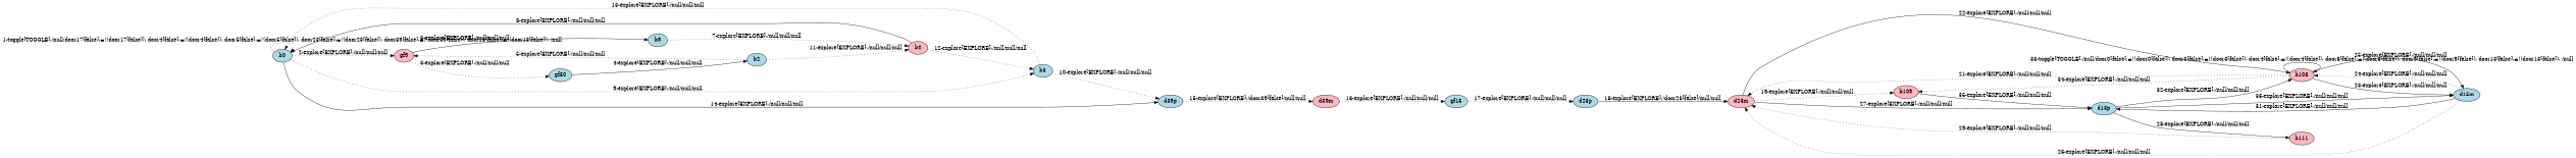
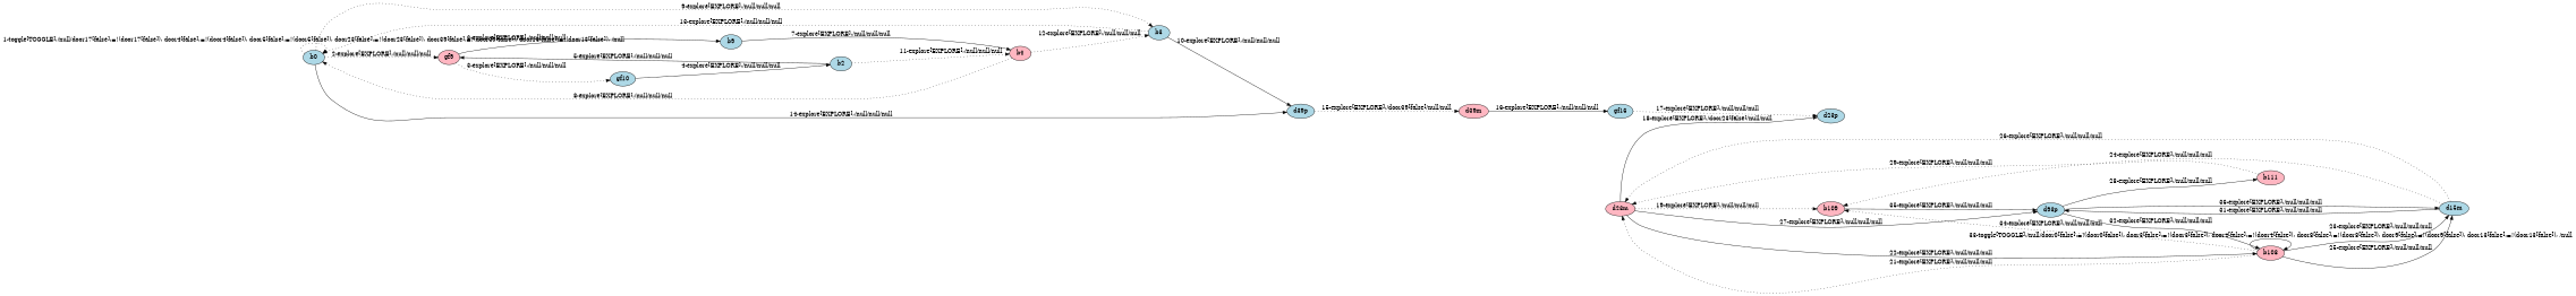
  digraph {
    rankdir=LR
    node [fillcolor=lightblue style=filled]
    edge [style=dotted]
    b0
    gf9 [fillcolor=lightpink]
    b3
    d39p
-   gf10 [label=gf80]
+   gf10
    n6 [label=b9]
    d39m [fillcolor=lightpink]
    b2
    b4 [fillcolor=lightpink]
    gf16
    d23p
    d23m [fillcolor=lightpink]
    b109 [fillcolor=lightpink]
    b108 [fillcolor=lightpink]
-   d13p
+   d13p [label=d93p]
    d15m
    b111 [fillcolor=lightpink]
    b0 -> b0 [label="1-toggle[TOGGLE];/null/door17[false]:=!(door17[false]); door4[false]:=!(door4[false]); door5[false]:=!(door5[false]); door23[false]:=!(door23[false]); door39[false]:=!(door39[false]); door13[false]:=!(door13[false]); /null"]
    b0 -> gf9 [label="2-explore[EXPLORE];/null/null/null"]
    b0 -> b3 [label="9-explore[EXPLORE];/null/null/null"]
    b0 -> d39p [label="14-explore[EXPLORE];/null/null/null" style=solid]
    gf9 -> gf10 [label="3-explore[EXPLORE];/null/null/null"]
    gf9 -> n6 [label="6-explore[EXPLORE];/null/null/null" style=solid]
    b3 -> b0 [label="13-explore[EXPLORE];/null/null/null"]
-   b3 -> d39p [label="10-explore[EXPLORE];/null/null/null"]
+   b3 -> d39p [label="10-explore[EXPLORE];/null/null/null" style=solid]
    d39p -> d39m [label="15-explore[EXPLORE];/door39[false]/null/null"]
    gf10 -> b2 [label="4-explore[EXPLORE];/null/null/null" style=solid]
-   n6 -> b4 [label="7-explore[EXPLORE];/null/null/null"]
-   d39m -> gf16 [label="16-explore[EXPLORE];/null/null/null"]
-   b2 -> gf9 [label="5-explore[EXPLORE];/null/null/null"]
+   n6 -> b4 [label="7-explore[EXPLORE];/null/null/null" style=solid]
+   d39m -> gf16 [label="16-explore[EXPLORE];/null/null/null" style=solid]
+   b2 -> gf9 [label="5-explore[EXPLORE];/null/null/null" style=solid]
    b2 -> b4 [label="11-explore[EXPLORE];/null/null/null"]
-   b4 -> b0 [label="8-explore[EXPLORE];/null/null/null" style=solid]
+   b4 -> b0 [label="8-explore[EXPLORE];/null/null/null"]
    b4 -> b3 [label="12-explore[EXPLORE];/null/null/null"]
    gf16 -> d23p [label="17-explore[EXPLORE];/null/null/null"]
-   d23p -> d23m [label="18-explore[EXPLORE];/door23[false]/null/null" style=solid]
+   d23m -> d23p [label="18-explore[EXPLORE];/door23[false]/null/null" style=solid]
    d23m -> b109 [label="19-explore[EXPLORE];/null/null/null"]
    d23m -> b108 [label="22-explore[EXPLORE];/null/null/null" style=solid]
    d23m -> d13p [label="27-explore[EXPLORE];/null/null/null" style=solid]
    b109 -> d13p [label="35-explore[EXPLORE];/null/null/null" style=solid]
    b108 -> d23m [label="21-explore[EXPLORE];/null/null/null"]
    b108 -> b109 [label="34-explore[EXPLORE];/null/null/null"]
    b108 -> b108 [label="33-toggle[TOGGLE];/null/door0[false]:=!(door0[false]); door3[false]:=!(door3[false]); door4[false]:=!(door4[false]); door8[false]:=!(door8[false]); door9[false]:=!(door9[false]); door13[false]:=!(door13[false]); /null" style=solid]
    b108 -> d15m [label="23-explore[EXPLORE];/null/null/null" style=solid]
    b108 -> d15m [label="25-explore[EXPLORE];/null/null/null" style=solid]
    d13p -> b108 [label="32-explore[EXPLORE];/null/null/null" style=solid]
    d13p -> d15m [label="36-explore[EXPLORE];/null/null/null" style=solid]
    d13p -> b111 [label="28-explore[EXPLORE];/null/null/null" style=solid]
    d15m -> d23m [label="26-explore[EXPLORE];/null/null/null"]
-   d15m -> b108 [label="24-explore[EXPLORE];/null/null/null"]
+   d15m -> b109 [label="24-explore[EXPLORE];/null/null/null"]
    d15m -> d13p [label="31-explore[EXPLORE];/null/null/null" style=solid]
    b111 -> d23m [label="29-explore[EXPLORE];/null/null/null"]
  }
